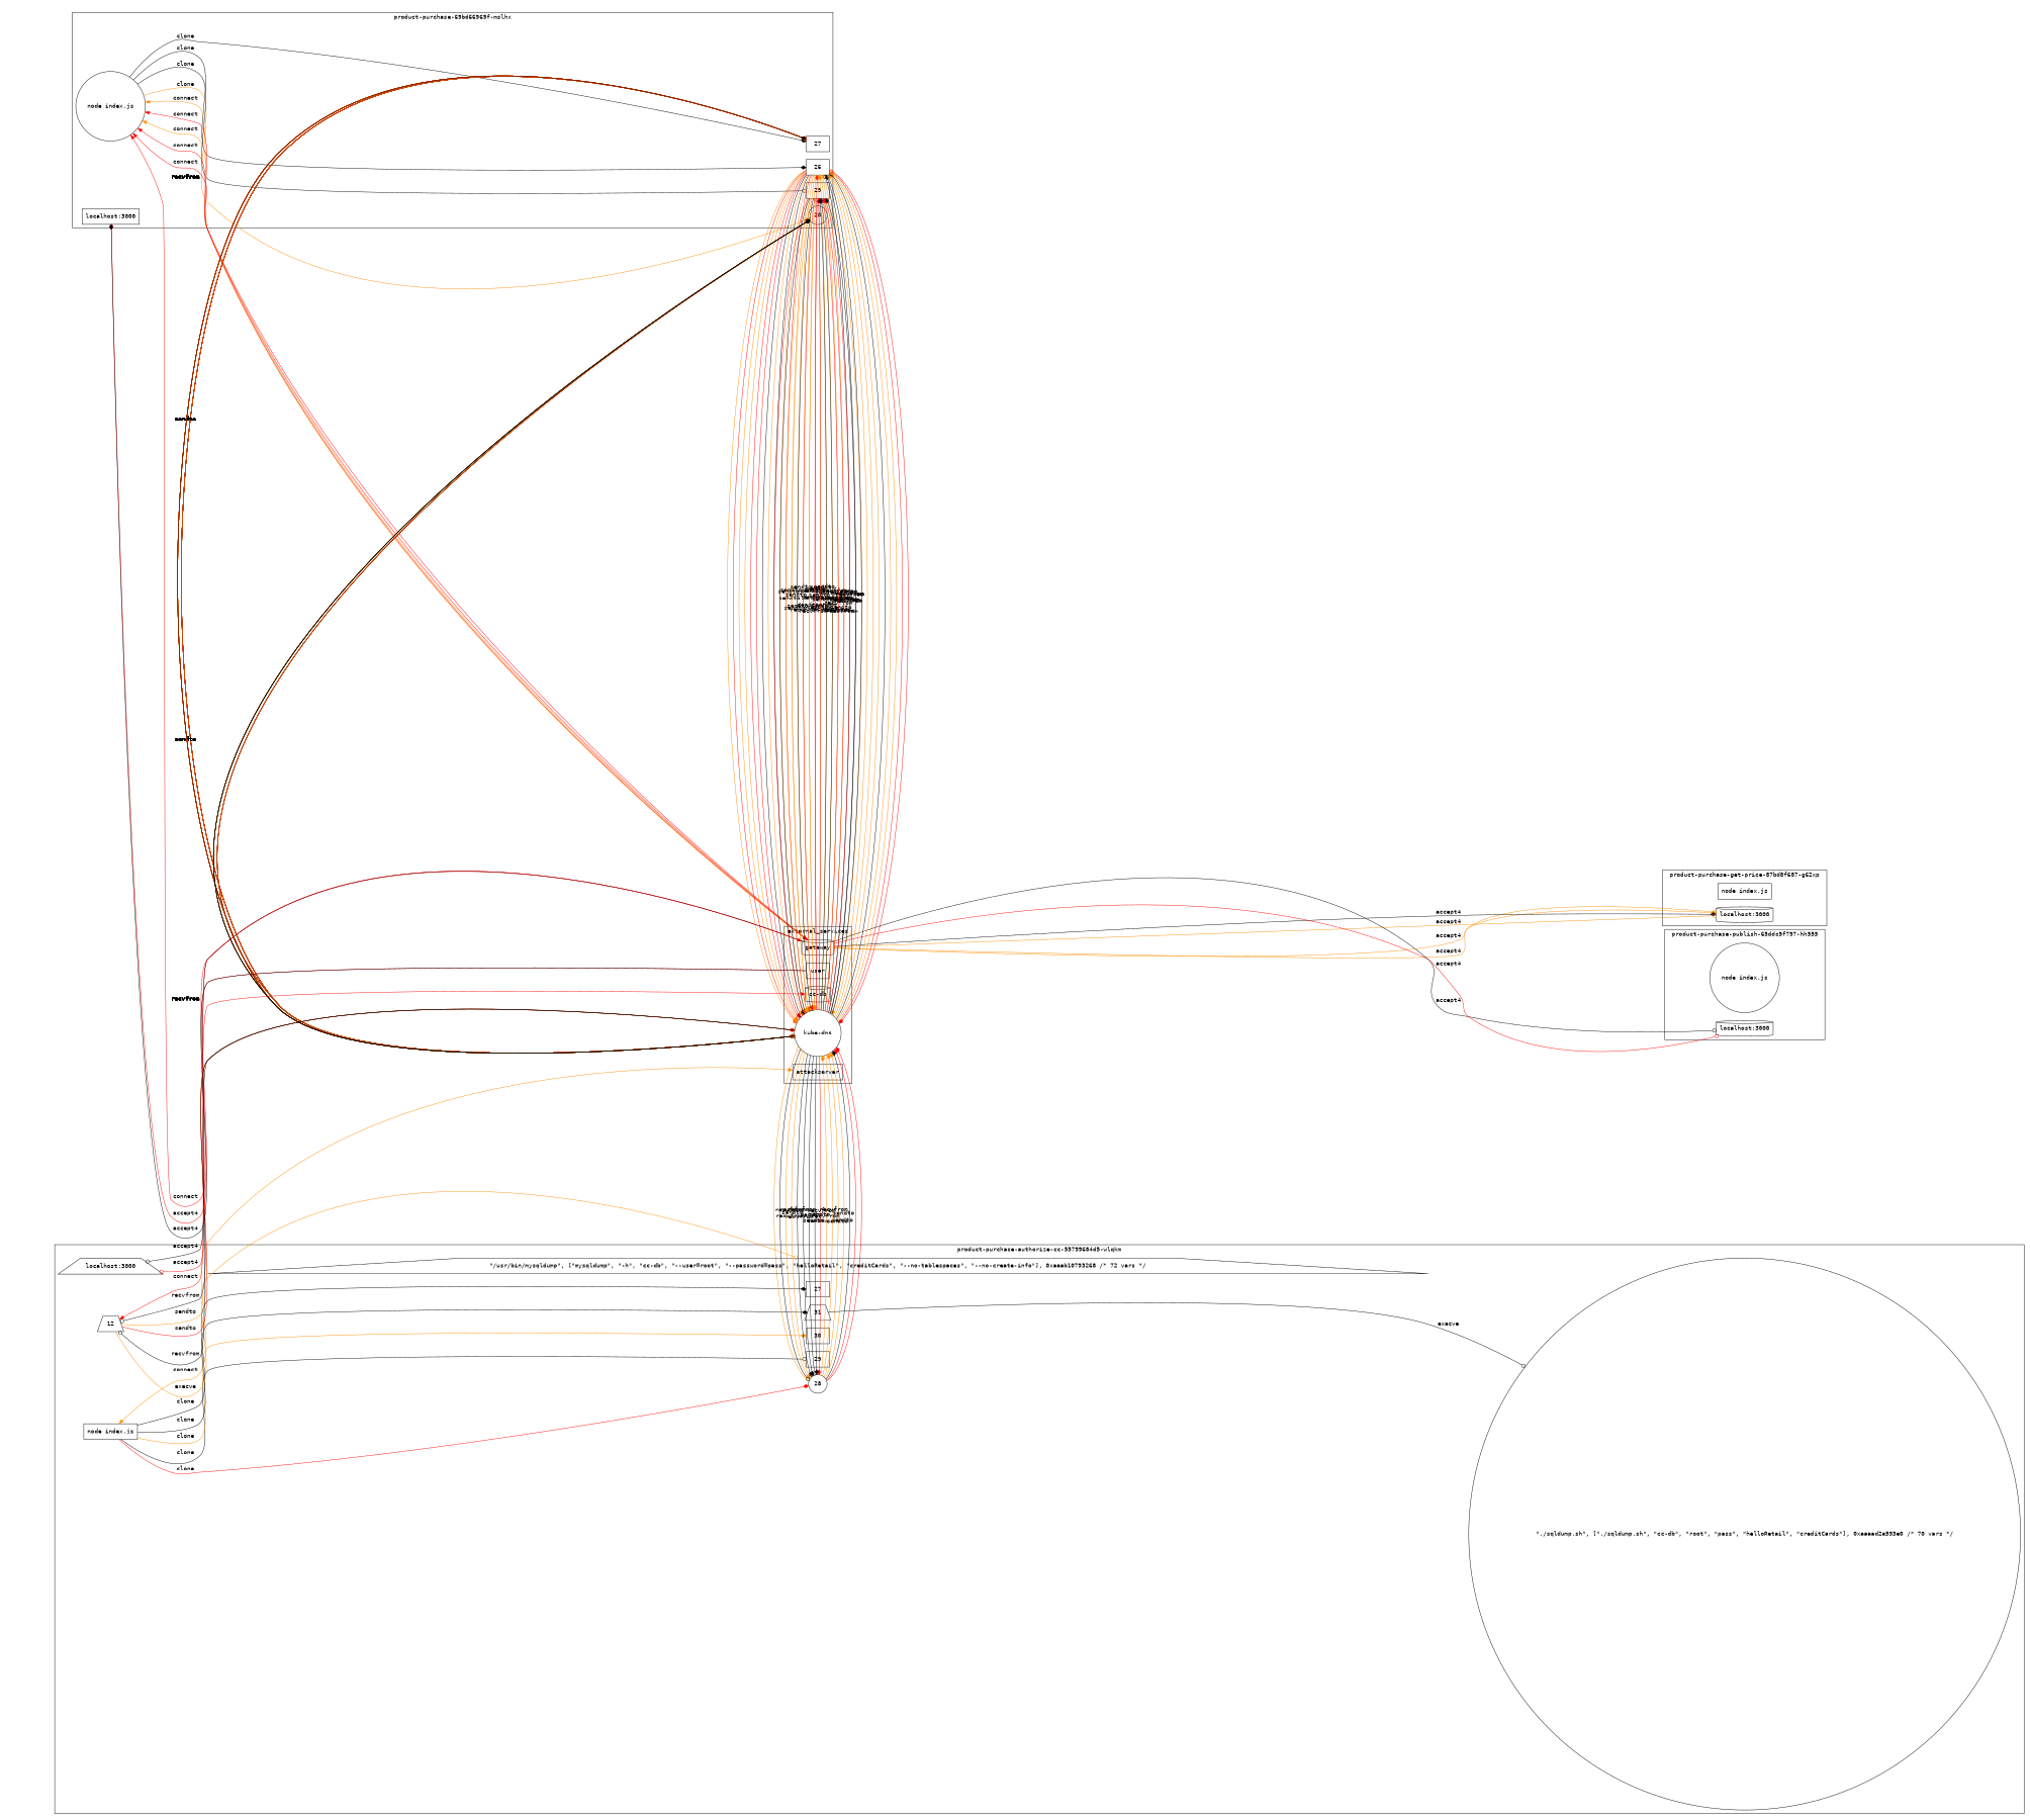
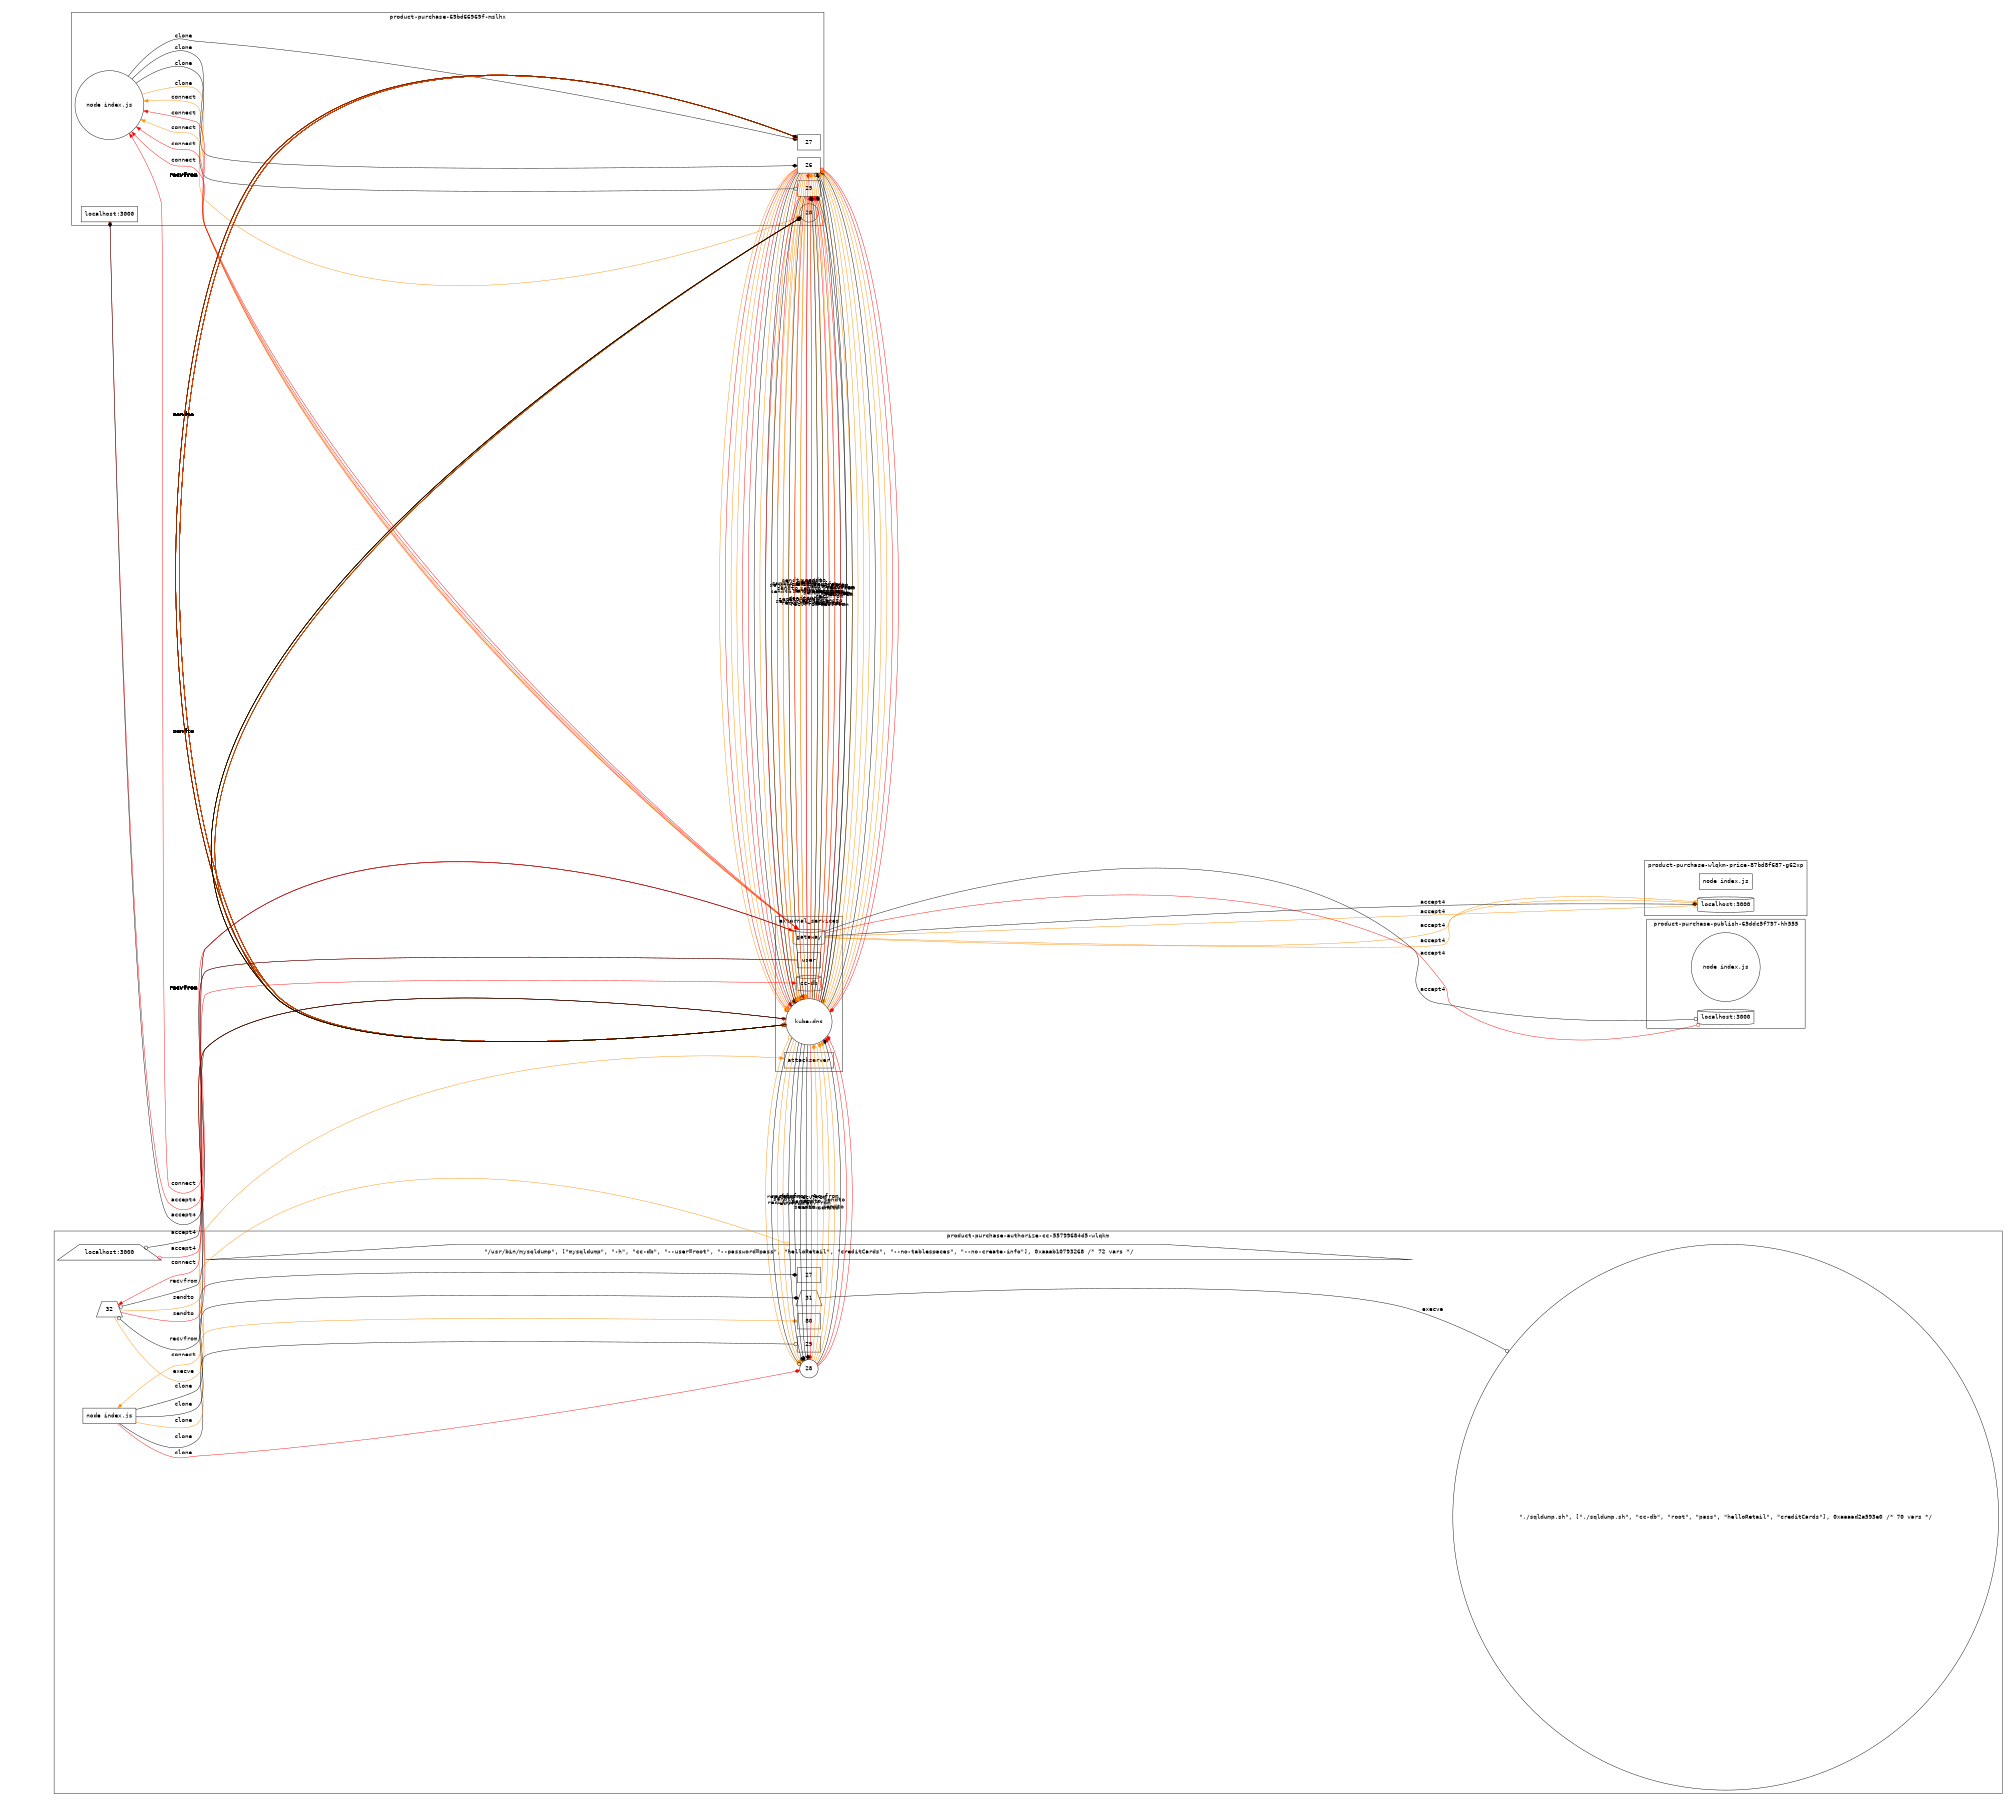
  digraph {
    fontname="DejaVu Sans Mono"
    rankdir=LR
    node [fontname="DejaVu Sans Mono" shape=box]
    edge [arrowhead=diamond color=darkorange fontname="DejaVu Sans Mono"]
    n1 [label="node index.js" shape=circle]
    n2 [label=26]
    n3 [label=27]
    n4 [label=28 shape=circle]
    n5 [label=29]
    n6 [label="localhost:3000"]
    n7 [label="node index.js"]
    n8 [label="localhost:3000" shape=cylinder]
    n9 [label="node index.js" shape=circle]
    n10 [label="localhost:3000" shape=cylinder]
    n11 [label="node index.js"]
    n12 [label=27]
    n13 [label=28 shape=circle]
    n14 [label=29]
-   n15 [label=30]
+   n15 [label=80]
    n16 [label=31 shape=trapezium]
    n17 [label="localhost:3000" shape=trapezium]
    n18 [label="\"./sqldump.sh\", [\"./sqldump.sh\", \"cc-db\", \"root\", \"pass\", \"helloRetail\", \"creditCards\"], 0xaaaad2a593e0 /* 70 vars */" shape=circle]
-   n19 [label=12 shape=trapezium]
+   n19 [label=32 shape=trapezium]
    n20 [label="\"/usr/bin/mysqldump\", [\"mysqldump\", \"-h\", \"cc-db\", \"--user=root\", \"--password=pass\", \"helloRetail\", \"creditCards\", \"--no-tablespaces\", \"--no-create-info\"], 0xaaab10793268 /* 72 vars */" shape=trapezium]
    n21 [label=gateway shape=cylinder]
    n22 [label="kube-dns" shape=circle]
    n23 [label=attackserver]
    n24 [label="cc-db" shape=cylinder]
    user
    subgraph cluster_1 {
      label=" product-purchase-69bd66969f-mslhx "
      n1
      n2
      n3
      n4
      n5
      n6
    }
    subgraph cluster_2 {
-     label=" product-purchase-get-price-87bd8f687-g62xp "
+     label=" product-purchase-wlqkm-price-87bd8f687-g62xp "
      n7
      n8
    }
    subgraph cluster_3 {
      label=" product-purchase-publish-65ddc5f797-hh555 "
      n9
      n10
    }
    subgraph cluster_4 {
      label=" product-purchase-authorize-cc-55799684d5-wlqkm "
      n11
      n12
      n13
      n14
      n15
      n16
      n17
      n18
      n19
      n20
    }
    subgraph cluster_5 {
      label=external_services
      n21
      n22
      n23
      n24
      user
    }
    n1 -> n2 [color=black label=clone]
    n1 -> n3 [color=black label=clone]
    n1 -> n4 [label=clone]
    n1 -> n5 [arrowhead=odot color=black label=clone]
    n1 -> n21 [dir=both label=connect arrowhead=""]
    n1 -> n21 [color=red dir=both label=connect arrowhead=""]
    n1 -> n21 [dir=both label=connect arrowhead=""]
    n1 -> n21 [color=red dir=both label=connect arrowhead=""]
    n1 -> n21 [color=red dir=both label=connect arrowhead=""]
    n1 -> n21 [color=red dir=both label=connect arrowhead=""]
    n2 -> n22 [color=red label=sendto]
    n2 -> n22 [label=sendto]
    n2 -> n22 [arrowhead=odot color=red label=sendto]
    n2 -> n22 [label=sendto]
    n2 -> n22 [arrowhead=odot label=sendto]
    n2 -> n22 [arrowhead=odot color=red label=sendto]
    n2 -> n22 [color=red label=sendto]
    n2 -> n22 [arrowhead=odot color=black label=sendto]
    n2 -> n22 [label=sendto]
    n2 -> n22 [color=black label=sendto]
    n2 -> n22 [label=sendto]
    n2 -> n22 [arrowhead=odot color=red label=sendto]
    n2 -> n22 [label=sendto]
    n2 -> n22 [label=sendto]
    n2 -> n22 [label=sendto]
    n2 -> n22 [label=sendto]
    n3 -> n22 [arrowhead=odot color=black label=sendto]
    n3 -> n22 [label=sendto]
    n3 -> n22 [label=sendto]
    n3 -> n22 [arrowhead=odot color=black label=sendto]
    n3 -> n22 [color=red label=sendto]
    n3 -> n22 [arrowhead=odot label=sendto]
    n3 -> n22 [arrowhead=odot label=sendto]
    n3 -> n22 [arrowhead=odot color=red label=sendto]
    n3 -> n22 [arrowhead=odot color=black label=sendto]
    n3 -> n22 [arrowhead=odot color=black label=sendto]
    n3 -> n22 [color=red label=sendto]
    n3 -> n22 [color=red label=sendto]
    n3 -> n22 [label=sendto]
    n3 -> n22 [arrowhead=odot color=black label=sendto]
    n3 -> n22 [color=red label=sendto]
    n3 -> n22 [arrowhead=odot label=sendto]
    n4 -> n22 [arrowhead=odot color=red label=sendto]
    n4 -> n22 [color=black label=sendto]
    n4 -> n22 [label=sendto]
    n4 -> n22 [arrowhead=odot label=sendto]
    n4 -> n22 [arrowhead=odot color=red label=sendto]
    n4 -> n22 [color=red label=sendto]
    n4 -> n22 [color=black label=sendto]
    n4 -> n22 [label=sendto]
    n5 -> n22 [label=sendto]
    n5 -> n22 [arrowhead=odot color=red label=sendto]
    n5 -> n22 [arrowhead=odot color=black label=sendto]
    n5 -> n22 [label=sendto]
    n5 -> n22 [arrowhead=odot label=sendto]
    n5 -> n22 [arrowhead=odot color=black label=sendto]
    n5 -> n22 [color=red label=sendto]
    n5 -> n22 [label=sendto]
    n11 -> n12 [color=black label=clone]
    n11 -> n13 [color=red label=clone]
    n11 -> n14 [arrowhead=odot color=black label=clone]
    n11 -> n15 [label=clone]
    n11 -> n16 [color=black label=clone]
    n11 -> n23 [dir=both label=connect arrowhead=""]
    n13 -> n22 [arrowhead=odot label=sendto]
    n13 -> n22 [color=red label=sendto]
    n13 -> n22 [color=red label=sendto]
    n13 -> n22 [color=black label=sendto]
    n13 -> n22 [label=sendto]
    n13 -> n22 [label=sendto]
    n13 -> n22 [arrowhead=odot label=sendto]
    n13 -> n22 [label=sendto]
    n16 -> n18 [arrowhead=odot color=black label=execve]
    n19 -> n20 [arrowhead=odot label=execve]
    n19 -> n22 [arrowhead=odot label=sendto]
    n19 -> n22 [color=red label=sendto]
    n19 -> n24 [color=red dir=both label=connect arrowhead=""]
    n21 -> n8 [label=accept4]
    n21 -> n8 [arrowhead=odot label=accept4]
    n21 -> n8 [color=black label=accept4]
    n21 -> n8 [arrowhead=odot label=accept4]
    n21 -> n10 [arrowhead=odot color=black label=accept4]
    n21 -> n10 [arrowhead=odot color=red label=accept4]
    n21 -> n17 [arrowhead=odot color=black label=accept4]
    n21 -> n17 [arrowhead=odot color=red label=accept4]
    n22 -> n2 [color=red label=recvfrom]
    n22 -> n2 [arrowhead=odot label=recvfrom]
    n22 -> n2 [label=recvfrom]
    n22 -> n2 [arrowhead=odot label=recvfrom]
    n22 -> n2 [arrowhead=odot label=recvfrom]
    n22 -> n2 [arrowhead=odot label=recvfrom]
    n22 -> n2 [arrowhead=odot color=black label=recvfrom]
    n22 -> n2 [color=black label=recvfrom]
    n22 -> n2 [arrowhead=odot color=black label=recvfrom]
    n22 -> n2 [arrowhead=odot label=recvfrom]
    n22 -> n2 [arrowhead=odot label=recvfrom]
    n22 -> n2 [label=recvfrom]
    n22 -> n2 [color=black label=recvfrom]
    n22 -> n2 [label=recvfrom]
    n22 -> n2 [arrowhead=odot label=recvfrom]
    n22 -> n2 [arrowhead=odot color=red label=recvfrom]
    n22 -> n3 [arrowhead=odot color=red label=recvfrom]
    n22 -> n3 [color=black label=recvfrom]
    n22 -> n3 [arrowhead=odot label=recvfrom]
    n22 -> n3 [arrowhead=odot color=red label=recvfrom]
    n22 -> n3 [label=recvfrom]
    n22 -> n3 [arrowhead=odot color=red label=recvfrom]
    n22 -> n3 [color=red label=recvfrom]
    n22 -> n3 [arrowhead=odot label=recvfrom]
    n22 -> n3 [label=recvfrom]
    n22 -> n3 [arrowhead=odot color=red label=recvfrom]
    n22 -> n3 [arrowhead=odot color=black label=recvfrom]
    n22 -> n3 [arrowhead=odot label=recvfrom]
    n22 -> n3 [arrowhead=odot label=recvfrom]
    n22 -> n3 [label=recvfrom]
    n22 -> n3 [arrowhead=odot color=red label=recvfrom]
    n22 -> n3 [color=black label=recvfrom]
    n22 -> n4 [arrowhead=odot label=recvfrom]
    n22 -> n4 [label=recvfrom]
    n22 -> n4 [label=recvfrom]
    n22 -> n4 [arrowhead=odot color=black label=recvfrom]
    n22 -> n4 [arrowhead=odot label=recvfrom]
    n22 -> n4 [color=black label=recvfrom]
    n22 -> n4 [color=black label=recvfrom]
    n22 -> n4 [arrowhead=odot color=black label=recvfrom]
    n22 -> n5 [arrowhead=odot color=red label=recvfrom]
    n22 -> n5 [color=red label=recvfrom]
    n22 -> n5 [color=black label=recvfrom]
    n22 -> n5 [color=black label=recvfrom]
    n22 -> n5 [arrowhead=odot color=red label=recvfrom]
    n22 -> n5 [color=red label=recvfrom]
    n22 -> n5 [color=red label=recvfrom]
    n22 -> n5 [color=black label=recvfrom]
    n22 -> n13 [color=red label=recvfrom]
    n22 -> n13 [color=black label=recvfrom]
    n22 -> n13 [arrowhead=odot color=black label=recvfrom]
    n22 -> n13 [color=black label=recvfrom]
    n22 -> n13 [color=black label=recvfrom]
    n22 -> n13 [arrowhead=odot label=recvfrom]
    n22 -> n13 [label=recvfrom]
    n22 -> n13 [arrowhead=odot color=black label=recvfrom]
    n22 -> n19 [arrowhead=odot color=black label=recvfrom]
    n22 -> n19 [arrowhead=odot color=black label=recvfrom]
    user -> n6 [arrowhead=odot color=red label=accept4]
    user -> n6 [color=black label=accept4]
  }
